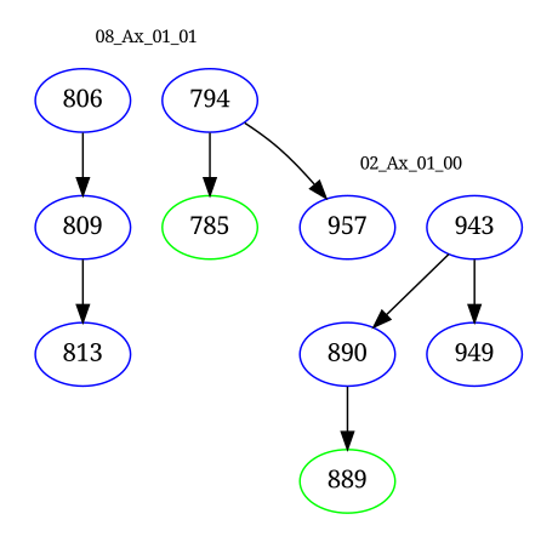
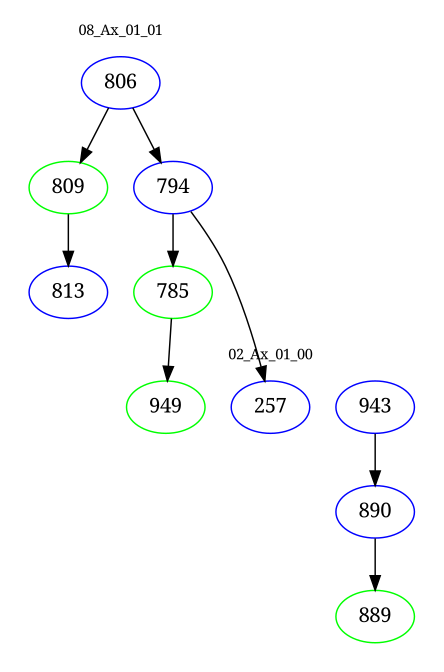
  digraph {
    fontname="Noto Serif"
    node [color=blue fontname="Noto Serif"]
    edge [color=black fontname="Noto Serif"]
    n1 [label=943]
    n2 [label=890]
-   n3 [label=949]
+   n3 [color=green label=949]
    n4 [color=green label=889]
-   n5 [label=957]
+   n5 [label=257]
    n6 [label=806]
    n7 [label=794]
-   n8 [label=809]
+   n8 [color=green label=809]
    n9 [color=green label=785]
    n10 [label=813]
    subgraph cluster_1 {
      color=white
      fontsize=10
      label="02_Ax_01_00"
      n1
      n2
      n3
      n4
      n5
    }
    subgraph cluster_2 {
      color=white
      fontsize=10
      label="08_Ax_01_01"
      n6
      n7
      n8
      n9
      n10
    }
    n1 -> n2
-   n1 -> n3
+   n9 -> n3
    n2 -> n4
+   n6 -> n7
    n6 -> n8
    n7 -> n5
    n7 -> n9
    n8 -> n10
  }
